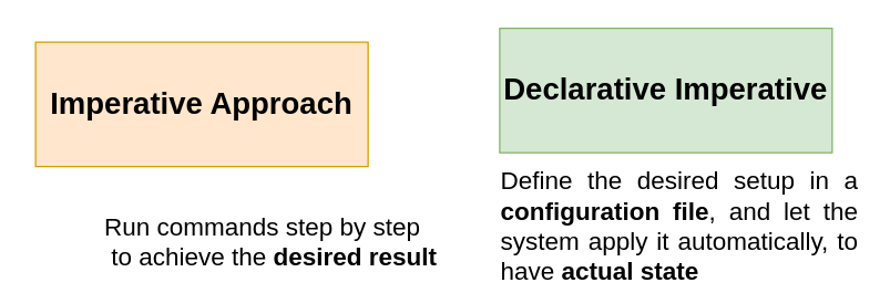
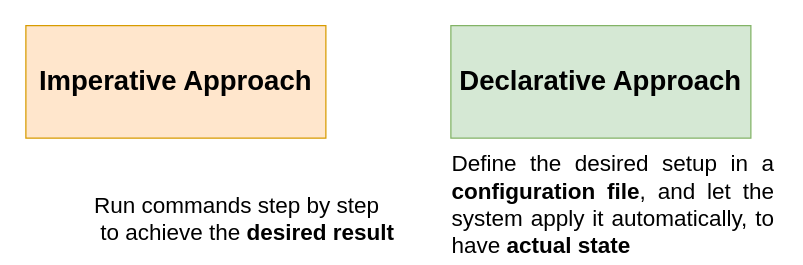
  <mxCell id="0" />
  <mxCell id="1" parent="0" />
- <mxCell id="2" value="&lt;font style=&quot;font-size: 22px;&quot;&gt;&lt;b&gt;Imperative Approach&lt;/b&gt;&lt;/font&gt;" style="rounded=0;whiteSpace=wrap;html=1;fillColor=#ffe6cc;strokeColor=#d79b00;" parent="1" vertex="1"><mxGeometry x="25" y="30" width="240" height="90" as="geometry" /></mxCell>
- <mxCell id="3" value="&lt;font style=&quot;font-size: 22px;&quot;&gt;&lt;b&gt;Declarative Imperative&lt;/b&gt;&lt;/font&gt;" style="rounded=0;whiteSpace=wrap;html=1;fillColor=#d5e8d4;strokeColor=#82b366;" parent="1" vertex="1"><mxGeometry x="360" y="20" width="240" height="90" as="geometry" /></mxCell>
+ <mxCell id="2" value="&lt;font style=&quot;font-size: 22px;&quot;&gt;&lt;b&gt;Imperative Approach&lt;/b&gt;&lt;/font&gt;" style="rounded=0;whiteSpace=wrap;html=1;fillColor=#ffe6cc;strokeColor=#d79b00;" parent="1" vertex="1"><mxGeometry x="20" y="20" width="240" height="90" as="geometry" /></mxCell>
+ <mxCell id="3" value="&lt;font style=&quot;font-size: 22px;&quot;&gt;&lt;b&gt;Declarative Approach&lt;/b&gt;&lt;/font&gt;" style="rounded=0;whiteSpace=wrap;html=1;fillColor=#d5e8d4;strokeColor=#82b366;" parent="1" vertex="1"><mxGeometry x="360" y="20" width="240" height="90" as="geometry" /></mxCell>
  <mxCell id="4" value="&lt;div style=&quot;text-align: justify;&quot;&gt;&lt;span style=&quot;background-color: initial; font-size: 18px;&quot;&gt;Run commands step by step&lt;/span&gt;&lt;br&gt;&lt;/div&gt;&lt;font style=&quot;font-size: 18px;&quot;&gt;&lt;div style=&quot;text-align: justify;&quot;&gt;&lt;span style=&quot;background-color: initial;&quot;&gt;&amp;nbsp;to achieve the &lt;b&gt;desired result&lt;/b&gt;&lt;/span&gt;&lt;/div&gt;&lt;/font&gt;" style="text;html=1;align=center;verticalAlign=middle;whiteSpace=wrap;rounded=0;" parent="1" vertex="1"><mxGeometry x="70" y="160" width="250" height="30" as="geometry" /></mxCell>
  <mxCell id="5" value="&lt;div style=&quot;text-align: justify;&quot;&gt;&lt;span style=&quot;font-size: 18px; background-color: initial;&quot;&gt;Define the desired setup in a &lt;b&gt;configuration file&lt;/b&gt;, and let the system apply it automatically, to have &lt;b&gt;actual state&lt;/b&gt;&lt;/span&gt;&lt;/div&gt;" style="text;html=1;align=center;verticalAlign=middle;whiteSpace=wrap;rounded=0;" parent="1" vertex="1"><mxGeometry x="360" y="144" width="260" height="40" as="geometry" /></mxCell>
